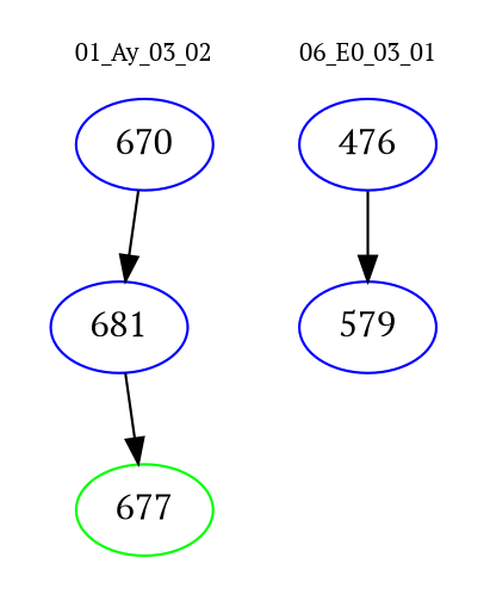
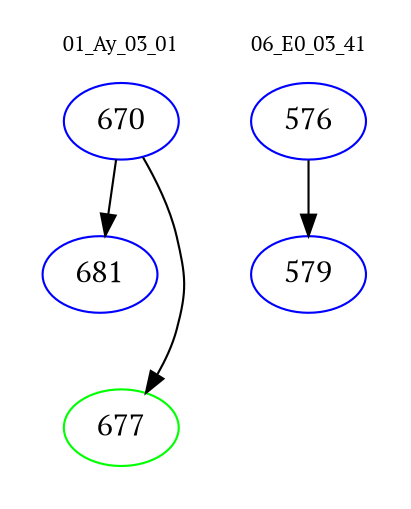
  digraph {
    fontname="PT Serif"
    node [color=blue fontname="PT Serif"]
    edge [color=black fontname="PT Serif"]
    n1 [label=670]
    n2 [label=681]
    n3 [color=green label=677]
-   n4 [label=476]
+   n4 [label=576]
    n5 [label=579]
    subgraph cluster_1 {
      color=white
      fontsize=10
-     label="01_Ay_03_02"
+     label="01_Ay_03_01"
      n1
      n2
      n3
    }
    subgraph cluster_2 {
      color=white
      fontsize=10
-     label="06_E0_03_01"
+     label="06_E0_03_41"
      n4
      n5
    }
    n1 -> n2
-   n2 -> n3
+   n1 -> n3
    n4 -> n5
  }
